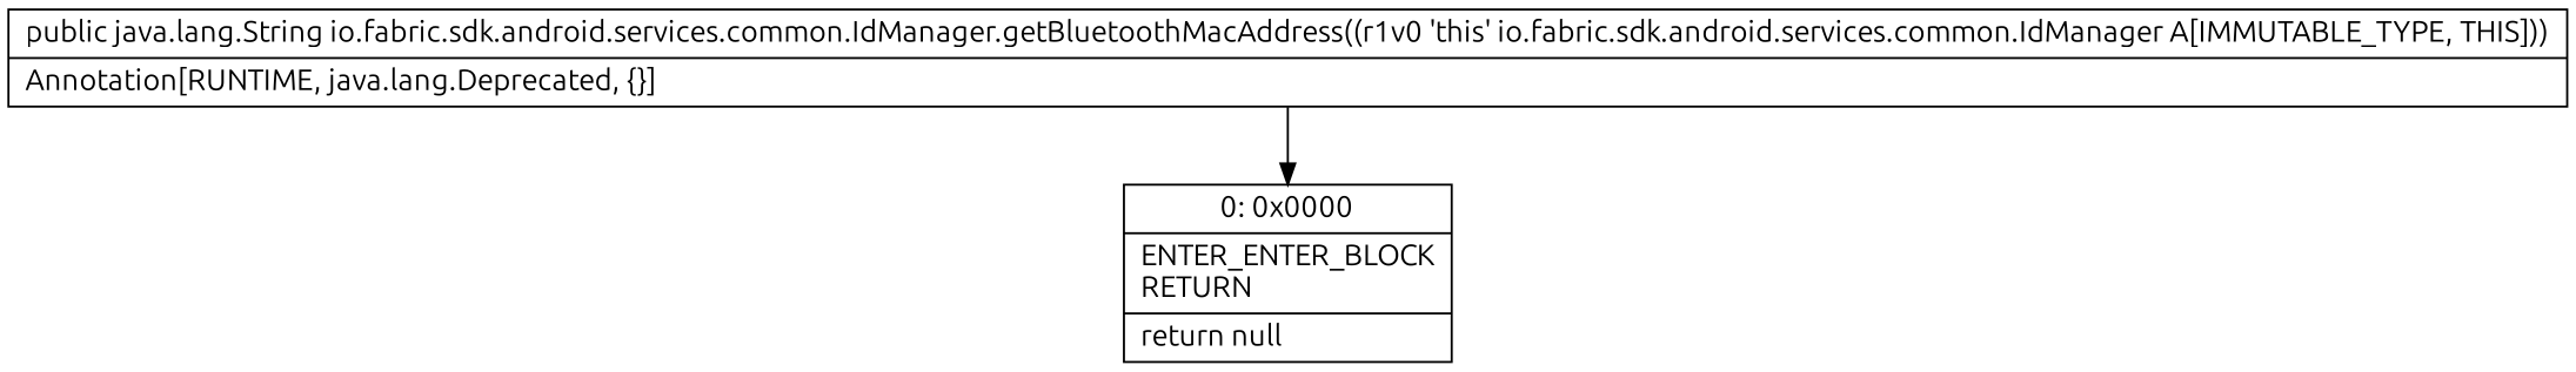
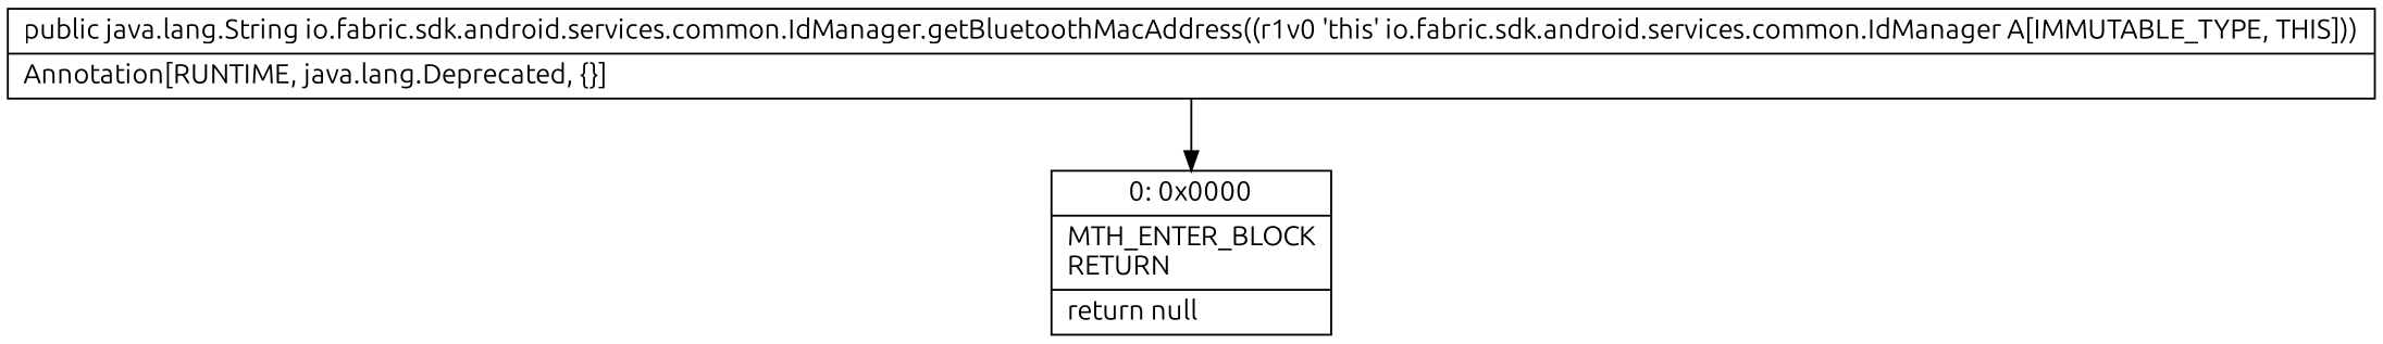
  digraph {
    fontname=Ubuntu
    node [shape=record fontname=Ubuntu]
-   n1 [label="{0\:\ 0x0000|ENTER_ENTER_BLOCK\lRETURN\l|return null\l}"]
+   n1 [label="{0\:\ 0x0000|MTH_ENTER_BLOCK\lRETURN\l|return null\l}"]
    n2 [label="{public java.lang.String io.fabric.sdk.android.services.common.IdManager.getBluetoothMacAddress((r1v0 'this' io.fabric.sdk.android.services.common.IdManager A[IMMUTABLE_TYPE, THIS]))  | Annotation[RUNTIME, java.lang.Deprecated, \{\}]\l}"]
    n2 -> n1 [fontname=Ubuntu]
  }
